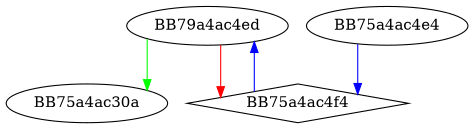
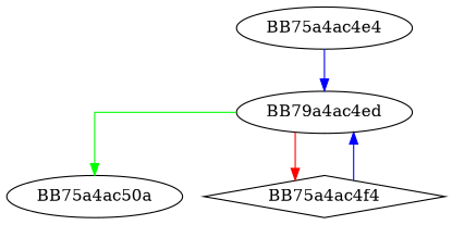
  digraph {
    splines=ortho
    node [shape=ellipse]
    edge [color=blue]
    n1 [label=BB79a4ac4ed]
    BB75a4ac4e4
-   BB75a4ac50a [label=BB75a4ac30a]
+   BB75a4ac50a
    n4 [label=BB75a4ac4f4 shape=diamond]
    n1 -> BB75a4ac50a [color=green]
    n1 -> n4 [color=red]
-   BB75a4ac4e4 -> n4
+   BB75a4ac4e4 -> n1
    n4 -> n1
  }
